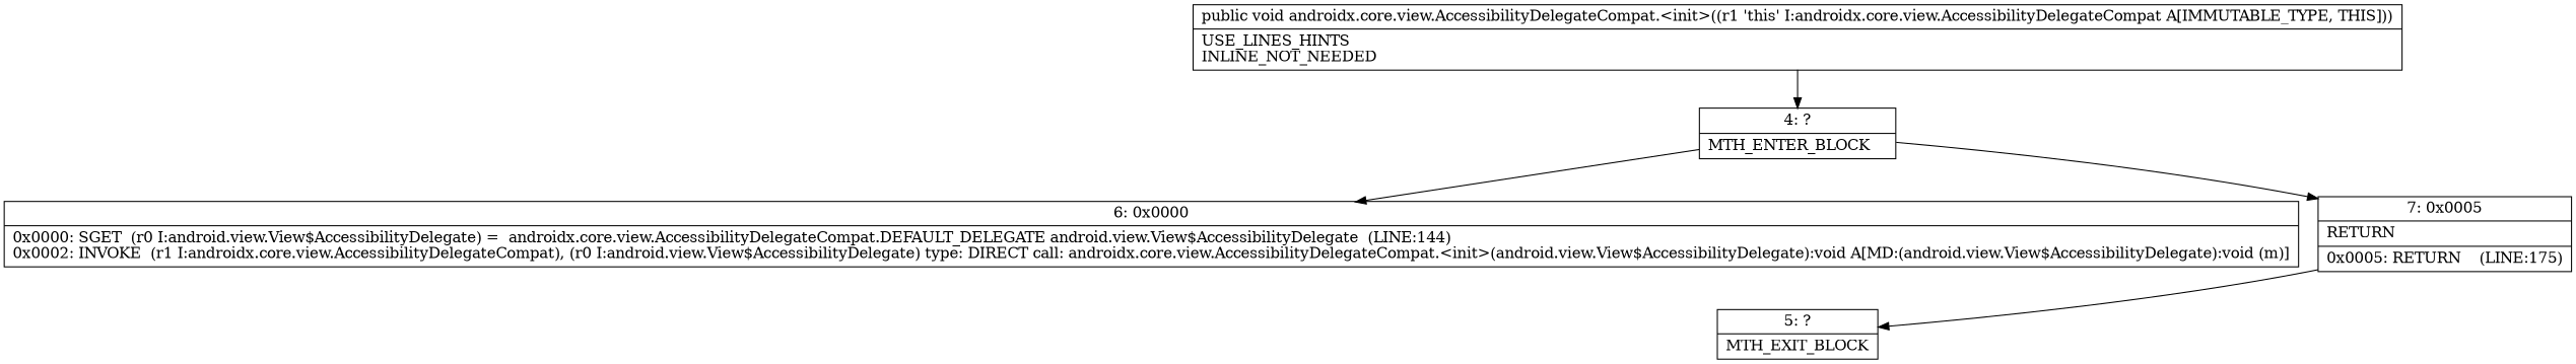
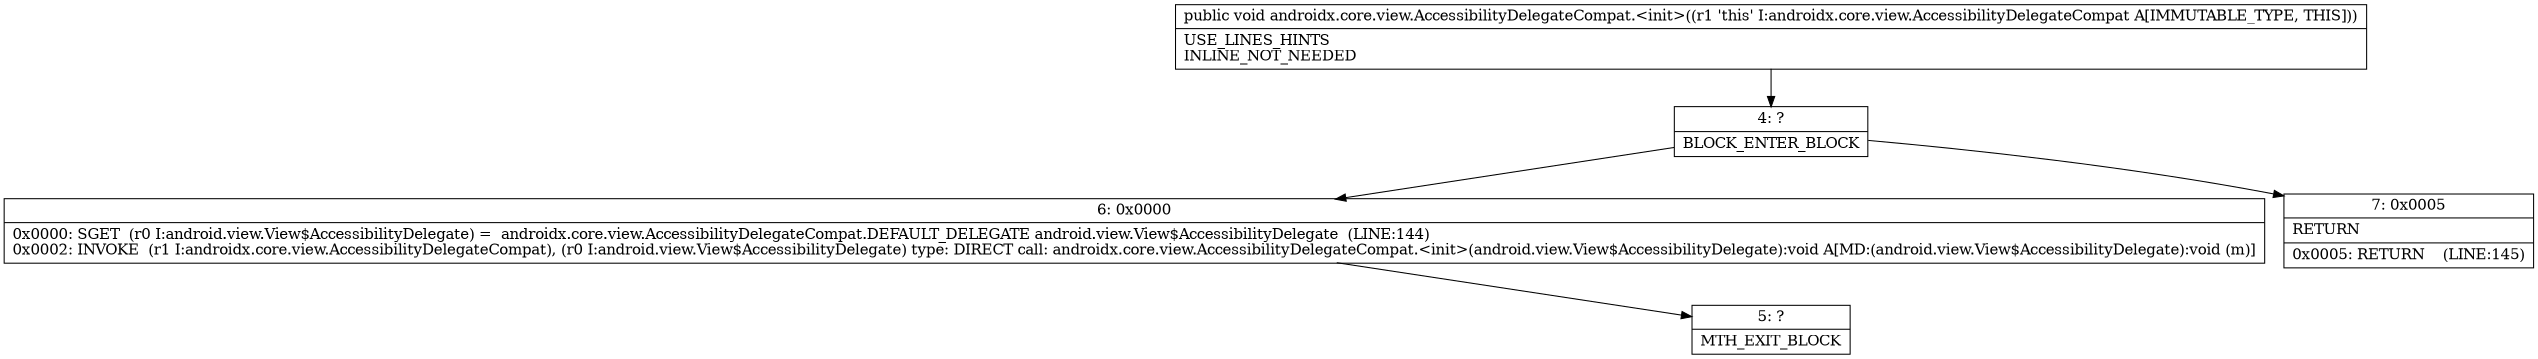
  digraph {
    node [shape=record]
-   n1 [label="{4\:\ ?|MTH_ENTER_BLOCK\l}"]
+   n1 [label="{4\:\ ?|BLOCK_ENTER_BLOCK\l}"]
    n2 [label="{6\:\ 0x0000|0x0000: SGET  (r0 I:android.view.View$AccessibilityDelegate) =  androidx.core.view.AccessibilityDelegateCompat.DEFAULT_DELEGATE android.view.View$AccessibilityDelegate  (LINE:144)\l0x0002: INVOKE  (r1 I:androidx.core.view.AccessibilityDelegateCompat), (r0 I:android.view.View$AccessibilityDelegate) type: DIRECT call: androidx.core.view.AccessibilityDelegateCompat.\<init\>(android.view.View$AccessibilityDelegate):void A[MD:(android.view.View$AccessibilityDelegate):void (m)]\l}"]
-   n3 [label="{7\:\ 0x0005|RETURN\l|0x0005: RETURN    (LINE:175)\l}"]
+   n3 [label="{7\:\ 0x0005|RETURN\l|0x0005: RETURN    (LINE:145)\l}"]
    n4 [label="{5\:\ ?|MTH_EXIT_BLOCK\l}"]
    n5 [label="{public void androidx.core.view.AccessibilityDelegateCompat.\<init\>((r1 'this' I:androidx.core.view.AccessibilityDelegateCompat A[IMMUTABLE_TYPE, THIS]))  | USE_LINES_HINTS\lINLINE_NOT_NEEDED\l}"]
    n1 -> n2
    n1 -> n3
-   n3 -> n4
+   n2 -> n4
    n5 -> n1
  }
